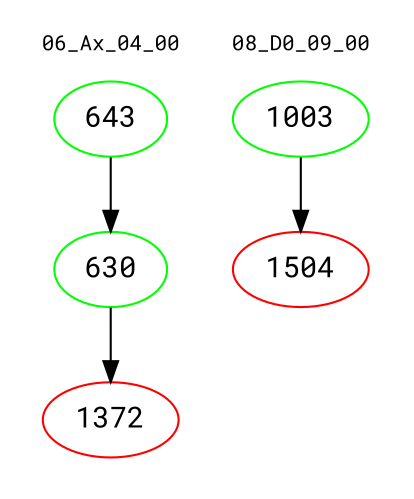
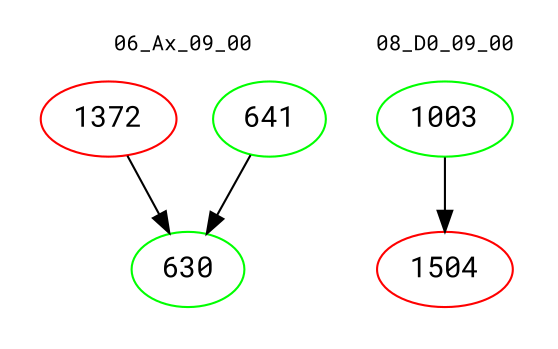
  digraph {
    fontname="Roboto Mono"
    node [color=green fontname="Roboto Mono"]
    edge [color=black fontname="Roboto Mono"]
-   n1 [label=643]
+   n1 [label=641]
    n2 [label=630]
    n3 [color=red label=1372]
    n4 [label=1003]
    n5 [color=red label=1504]
    subgraph cluster_1 {
      color=white
      fontsize=10
-     label="06_Ax_04_00"
+     label="06_Ax_09_00"
      n1
      n2
      n3
    }
    subgraph cluster_2 {
      color=white
      fontsize=10
      label="08_D0_09_00"
      n4
      n5
    }
    n1 -> n2
-   n2 -> n3
+   n3 -> n2
    n4 -> n5
  }
